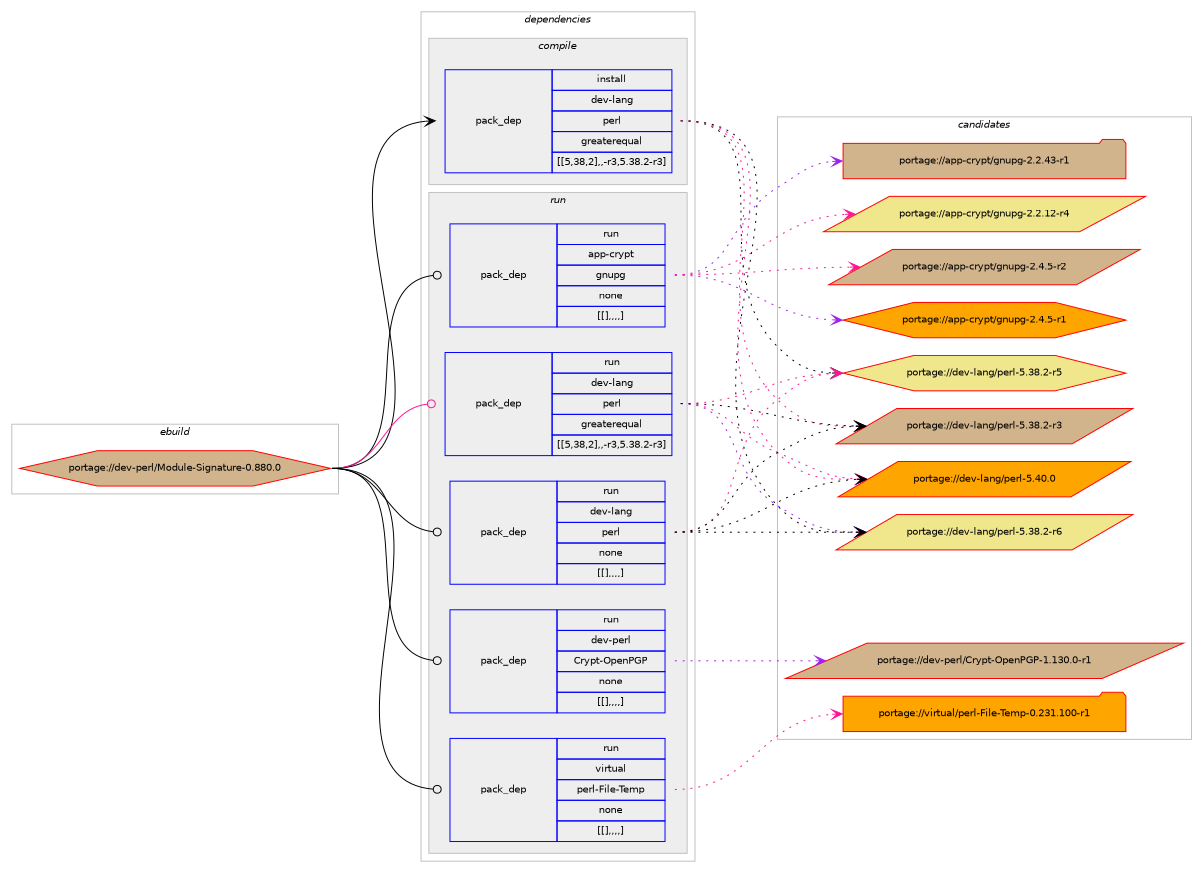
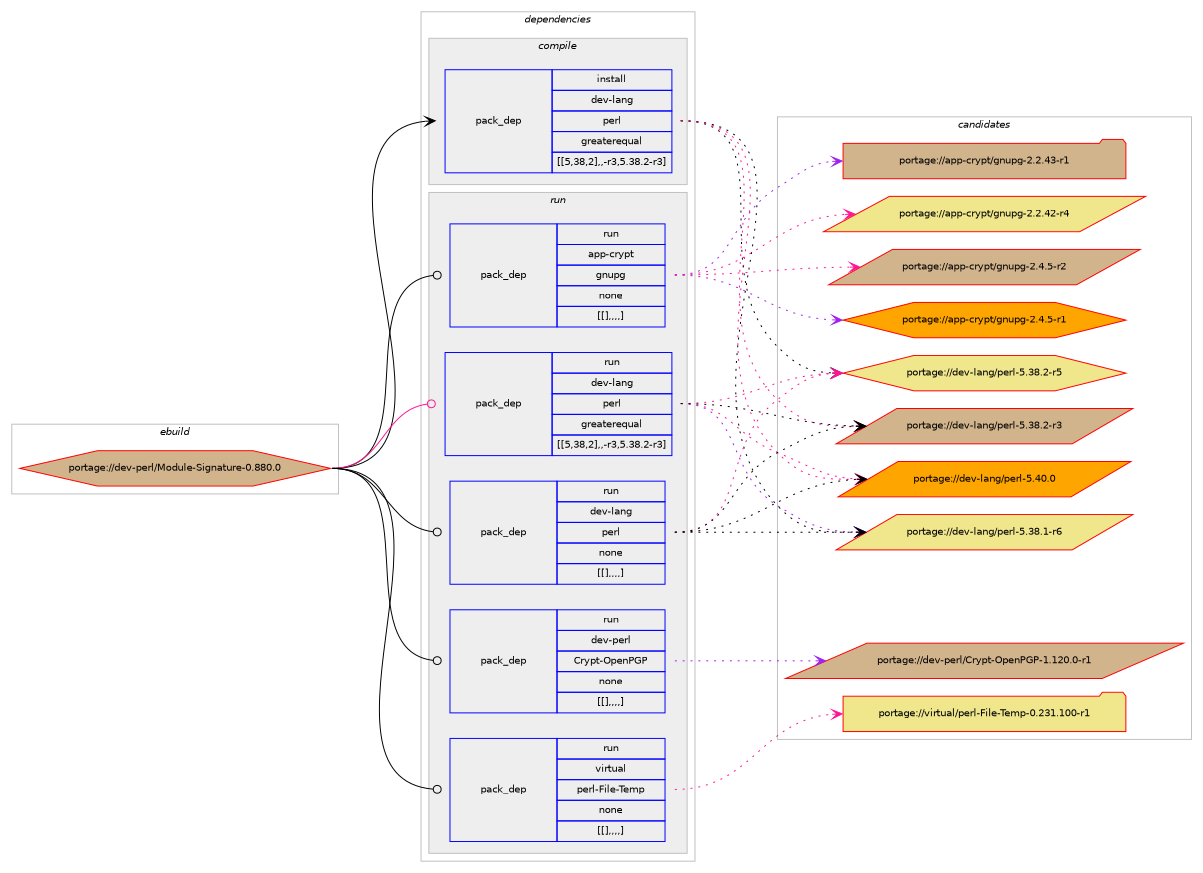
  digraph {
    compound=true
    concentrate=true
    fontname=Helvetica
    fontsize=10
    newrank=true
    rankdir=LR
    ranksep=1.5
    node [color=red fontname=Helvetica fontsize=10 shape=none style=filled]
    edge [arrowhead=vee color=black headport=w style=dotted tailport=e weight=100]
    n1 [fillcolor=tan label="portage://dev-perl/Module-Signature-0.880.0" shape=hexagon width=4]
    n2 [color=blue label=<<TABLE BORDER="0" CELLBORDER="1" CELLSPACING="0" CELLPADDING="4" WIDTH="220"><TR><TD ROWSPAN="6" CELLPADDING="30">pack_dep</TD></TR><TR><TD WIDTH="110">install</TD></TR><TR><TD>dev-lang</TD></TR><TR><TD>perl</TD></TR><TR><TD>greaterequal</TD></TR><TR><TD>[[5,38,2],,-r3,5.38.2-r3]</TD></TR></TABLE>> style=""]
    n3 [color=blue label=<<TABLE BORDER="0" CELLBORDER="1" CELLSPACING="0" CELLPADDING="4" WIDTH="220"><TR><TD ROWSPAN="6" CELLPADDING="30">pack_dep</TD></TR><TR><TD WIDTH="110">run</TD></TR><TR><TD>app-crypt</TD></TR><TR><TD>gnupg</TD></TR><TR><TD>none</TD></TR><TR><TD>[[],,,,]</TD></TR></TABLE>> style=""]
    n4 [color=blue label=<<TABLE BORDER="0" CELLBORDER="1" CELLSPACING="0" CELLPADDING="4" WIDTH="220"><TR><TD ROWSPAN="6" CELLPADDING="30">pack_dep</TD></TR><TR><TD WIDTH="110">run</TD></TR><TR><TD>dev-lang</TD></TR><TR><TD>perl</TD></TR><TR><TD>greaterequal</TD></TR><TR><TD>[[5,38,2],,-r3,5.38.2-r3]</TD></TR></TABLE>> style=""]
    n5 [color=blue label=<<TABLE BORDER="0" CELLBORDER="1" CELLSPACING="0" CELLPADDING="4" WIDTH="220"><TR><TD ROWSPAN="6" CELLPADDING="30">pack_dep</TD></TR><TR><TD WIDTH="110">run</TD></TR><TR><TD>dev-lang</TD></TR><TR><TD>perl</TD></TR><TR><TD>none</TD></TR><TR><TD>[[],,,,]</TD></TR></TABLE>> style=""]
    n6 [color=blue label=<<TABLE BORDER="0" CELLBORDER="1" CELLSPACING="0" CELLPADDING="4" WIDTH="220"><TR><TD ROWSPAN="6" CELLPADDING="30">pack_dep</TD></TR><TR><TD WIDTH="110">run</TD></TR><TR><TD>dev-perl</TD></TR><TR><TD>Crypt-OpenPGP</TD></TR><TR><TD>none</TD></TR><TR><TD>[[],,,,]</TD></TR></TABLE>> style=""]
    n7 [color=blue label=<<TABLE BORDER="0" CELLBORDER="1" CELLSPACING="0" CELLPADDING="4" WIDTH="220"><TR><TD ROWSPAN="6" CELLPADDING="30">pack_dep</TD></TR><TR><TD WIDTH="110">run</TD></TR><TR><TD>virtual</TD></TR><TR><TD>perl-File-Temp</TD></TR><TR><TD>none</TD></TR><TR><TD>[[],,,,]</TD></TR></TABLE>> style=""]
    n8 [fillcolor=orange label="portage://dev-lang/perl-5.40.0" shape=parallelogram width=4]
-   n9 [fillcolor=khaki label="portage://dev-lang/perl-5.38.2-r6" shape=parallelogram width=4]
+   n9 [fillcolor=khaki label="portage://dev-lang/perl-5.38.1-r6" shape=parallelogram width=4]
    n10 [fillcolor=khaki label="portage://dev-lang/perl-5.38.2-r5" shape=hexagon width=4]
    n11 [fillcolor=tan label="portage://dev-lang/perl-5.38.2-r3" shape=parallelogram width=4]
    n12 [fillcolor=tan label="portage://app-crypt/gnupg-2.4.5-r2" shape=parallelogram width=4]
    n13 [fillcolor=orange label="portage://app-crypt/gnupg-2.4.5-r1" shape=hexagon width=4]
    n14 [fillcolor=tan label="portage://app-crypt/gnupg-2.2.43-r1" shape=folder width=4]
-   n15 [fillcolor=khaki label="portage://app-crypt/gnupg-2.2.12-r4" shape=parallelogram width=4]
-   n16 [fillcolor=tan label="portage://dev-perl/Crypt-OpenPGP-1.130.0-r1" shape=parallelogram width=4]
-   n17 [fillcolor=orange label="portage://virtual/perl-File-Temp-0.231.100-r1" shape=folder width=4]
+   n15 [fillcolor=khaki label="portage://app-crypt/gnupg-2.2.42-r4" shape=parallelogram width=4]
+   n16 [fillcolor=tan label="portage://dev-perl/Crypt-OpenPGP-1.120.0-r1" shape=parallelogram width=4]
+   n17 [fillcolor=khaki label="portage://virtual/perl-File-Temp-0.231.100-r1" shape=folder width=4]
    subgraph cluster_1 {
      color=gray
      label=<<i>dependencies</i>>
      subgraph cluster_2 {
        color=gray
        fillcolor="#eeeeee"
        label=<<i>compile</i>>
        style=filled
        subgraph sub_3 {
          color=gray
          fillcolor="#eeeeee"
          label=<<i>compile</i>>
          style=filled
          n2
        }
      }
      subgraph cluster_4 {
        color=gray
        fillcolor="#eeeeee"
        label=<<i>compile and run</i>>
        style=filled
      }
      subgraph cluster_5 {
        color=gray
        fillcolor="#eeeeee"
        label=<<i>run</i>>
        style=filled
        subgraph sub_6 {
          color=gray
          fillcolor="#eeeeee"
          label=<<i>run</i>>
          style=filled
          n3
        }
        subgraph sub_7 {
          color=gray
          fillcolor="#eeeeee"
          label=<<i>run</i>>
          style=filled
          n4
        }
        subgraph sub_8 {
          color=gray
          fillcolor="#eeeeee"
          label=<<i>run</i>>
          style=filled
          n5
        }
        subgraph sub_9 {
          color=gray
          fillcolor="#eeeeee"
          label=<<i>run</i>>
          style=filled
          n6
        }
        subgraph sub_10 {
          color=gray
          fillcolor="#eeeeee"
          label=<<i>run</i>>
          style=filled
          n7
        }
      }
    }
    subgraph cluster_11 {
      color=gray
      label=<<i>ebuild</i>>
      n1
    }
    subgraph cluster_12 {
      color=gray
      label=<<i>candidates</i>>
      rank=same
      subgraph sub_13 {
        color=black
        label=<<i>candidates</i>>
        nodesep=1
        rank=same
        n8
        n9
        n10
        n11
      }
      subgraph sub_14 {
        color=black
        label=<<i>candidates</i>>
        nodesep=1
        rank=same
        n12
        n13
        n14
        n15
      }
      subgraph sub_15 {
        color=black
        label=<<i>candidates</i>>
        nodesep=1
        rank=same
        n8
        n9
        n10
        n11
      }
      subgraph sub_16 {
        color=black
        label=<<i>candidates</i>>
        nodesep=1
        rank=same
        n8
        n9
        n10
        n11
      }
      subgraph sub_17 {
        color=black
        label=<<i>candidates</i>>
        nodesep=1
        rank=same
        n16
      }
      subgraph sub_18 {
        color=black
        label=<<i>candidates</i>>
        nodesep=1
        rank=same
        n17
      }
    }
    n1 -> n2 [style=solid weight=20]
    n1 -> n3 [arrowhead=odot style=solid weight=20]
    n1 -> n4 [arrowhead=odot color=deeppink style=solid weight=20]
    n1 -> n5 [arrowhead=odot style=solid weight=20]
    n1 -> n6 [arrowhead=odot style=solid weight=20]
    n1 -> n7 [arrowhead=odot style=solid weight=20]
    n2 -> n8 [color=deeppink]
    n2 -> n9
    n2 -> n10
    n2 -> n11 [color=deeppink]
    n3 -> n12 [color=deeppink]
    n3 -> n13 [color=purple]
    n3 -> n14 [color=purple]
    n3 -> n15 [color=deeppink]
    n4 -> n8 [color=deeppink]
    n4 -> n9 [color=purple]
    n4 -> n10 [color=deeppink]
    n4 -> n11
    n5 -> n8
    n5 -> n9
    n5 -> n10 [color=deeppink]
    n5 -> n11
    n6 -> n16 [color=purple]
    n7 -> n17 [color=deeppink]
  }
